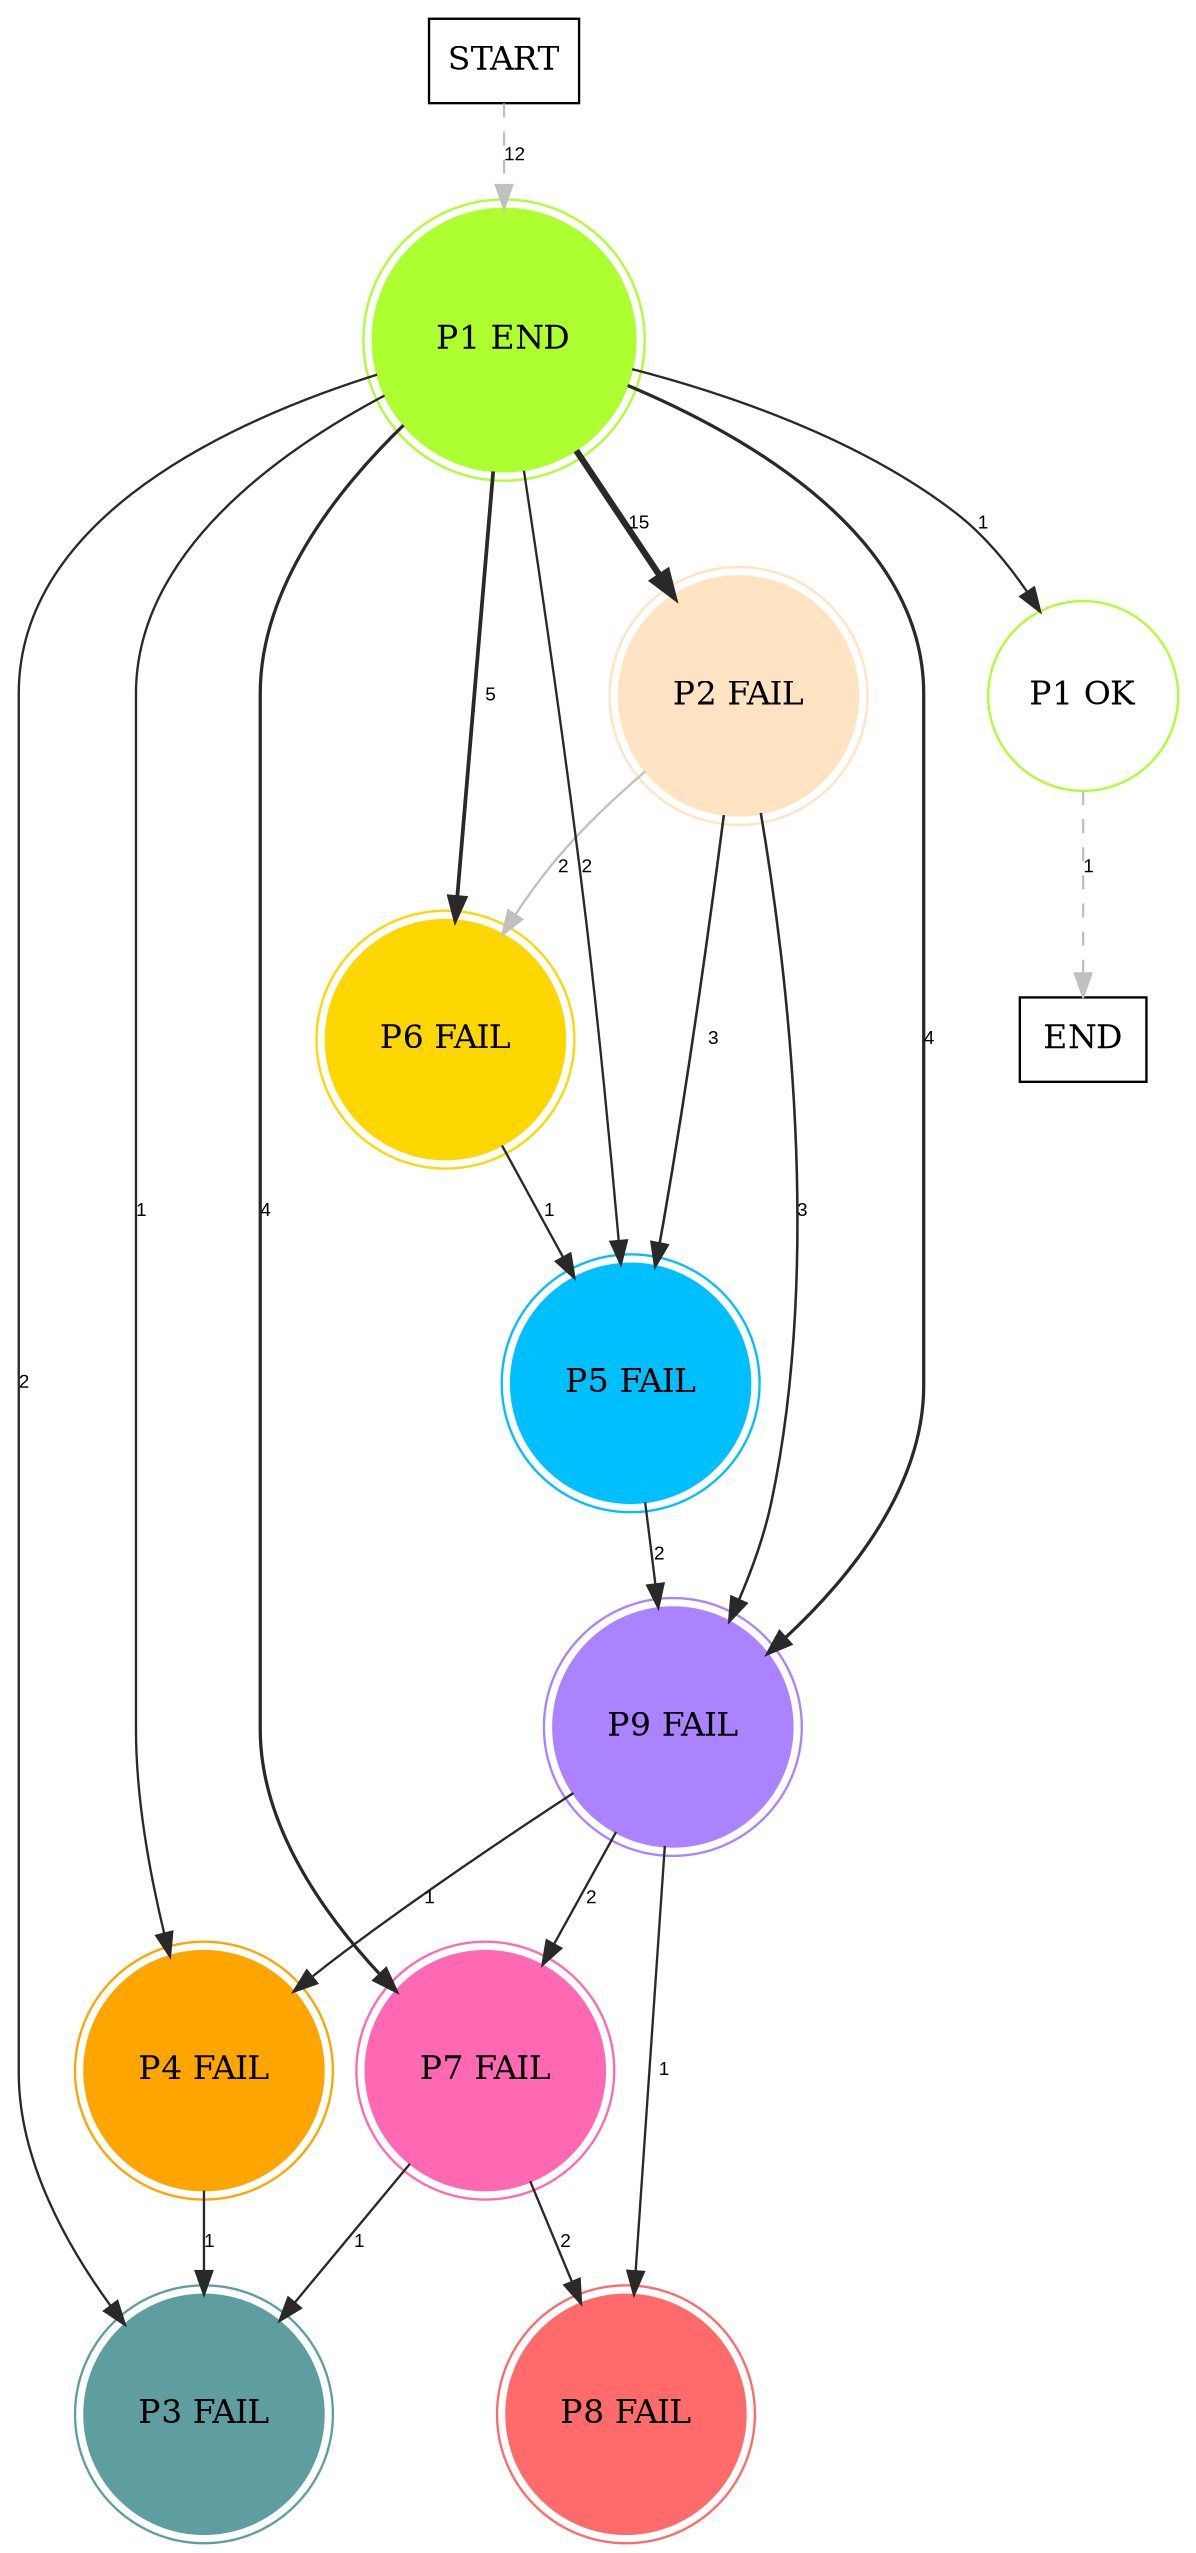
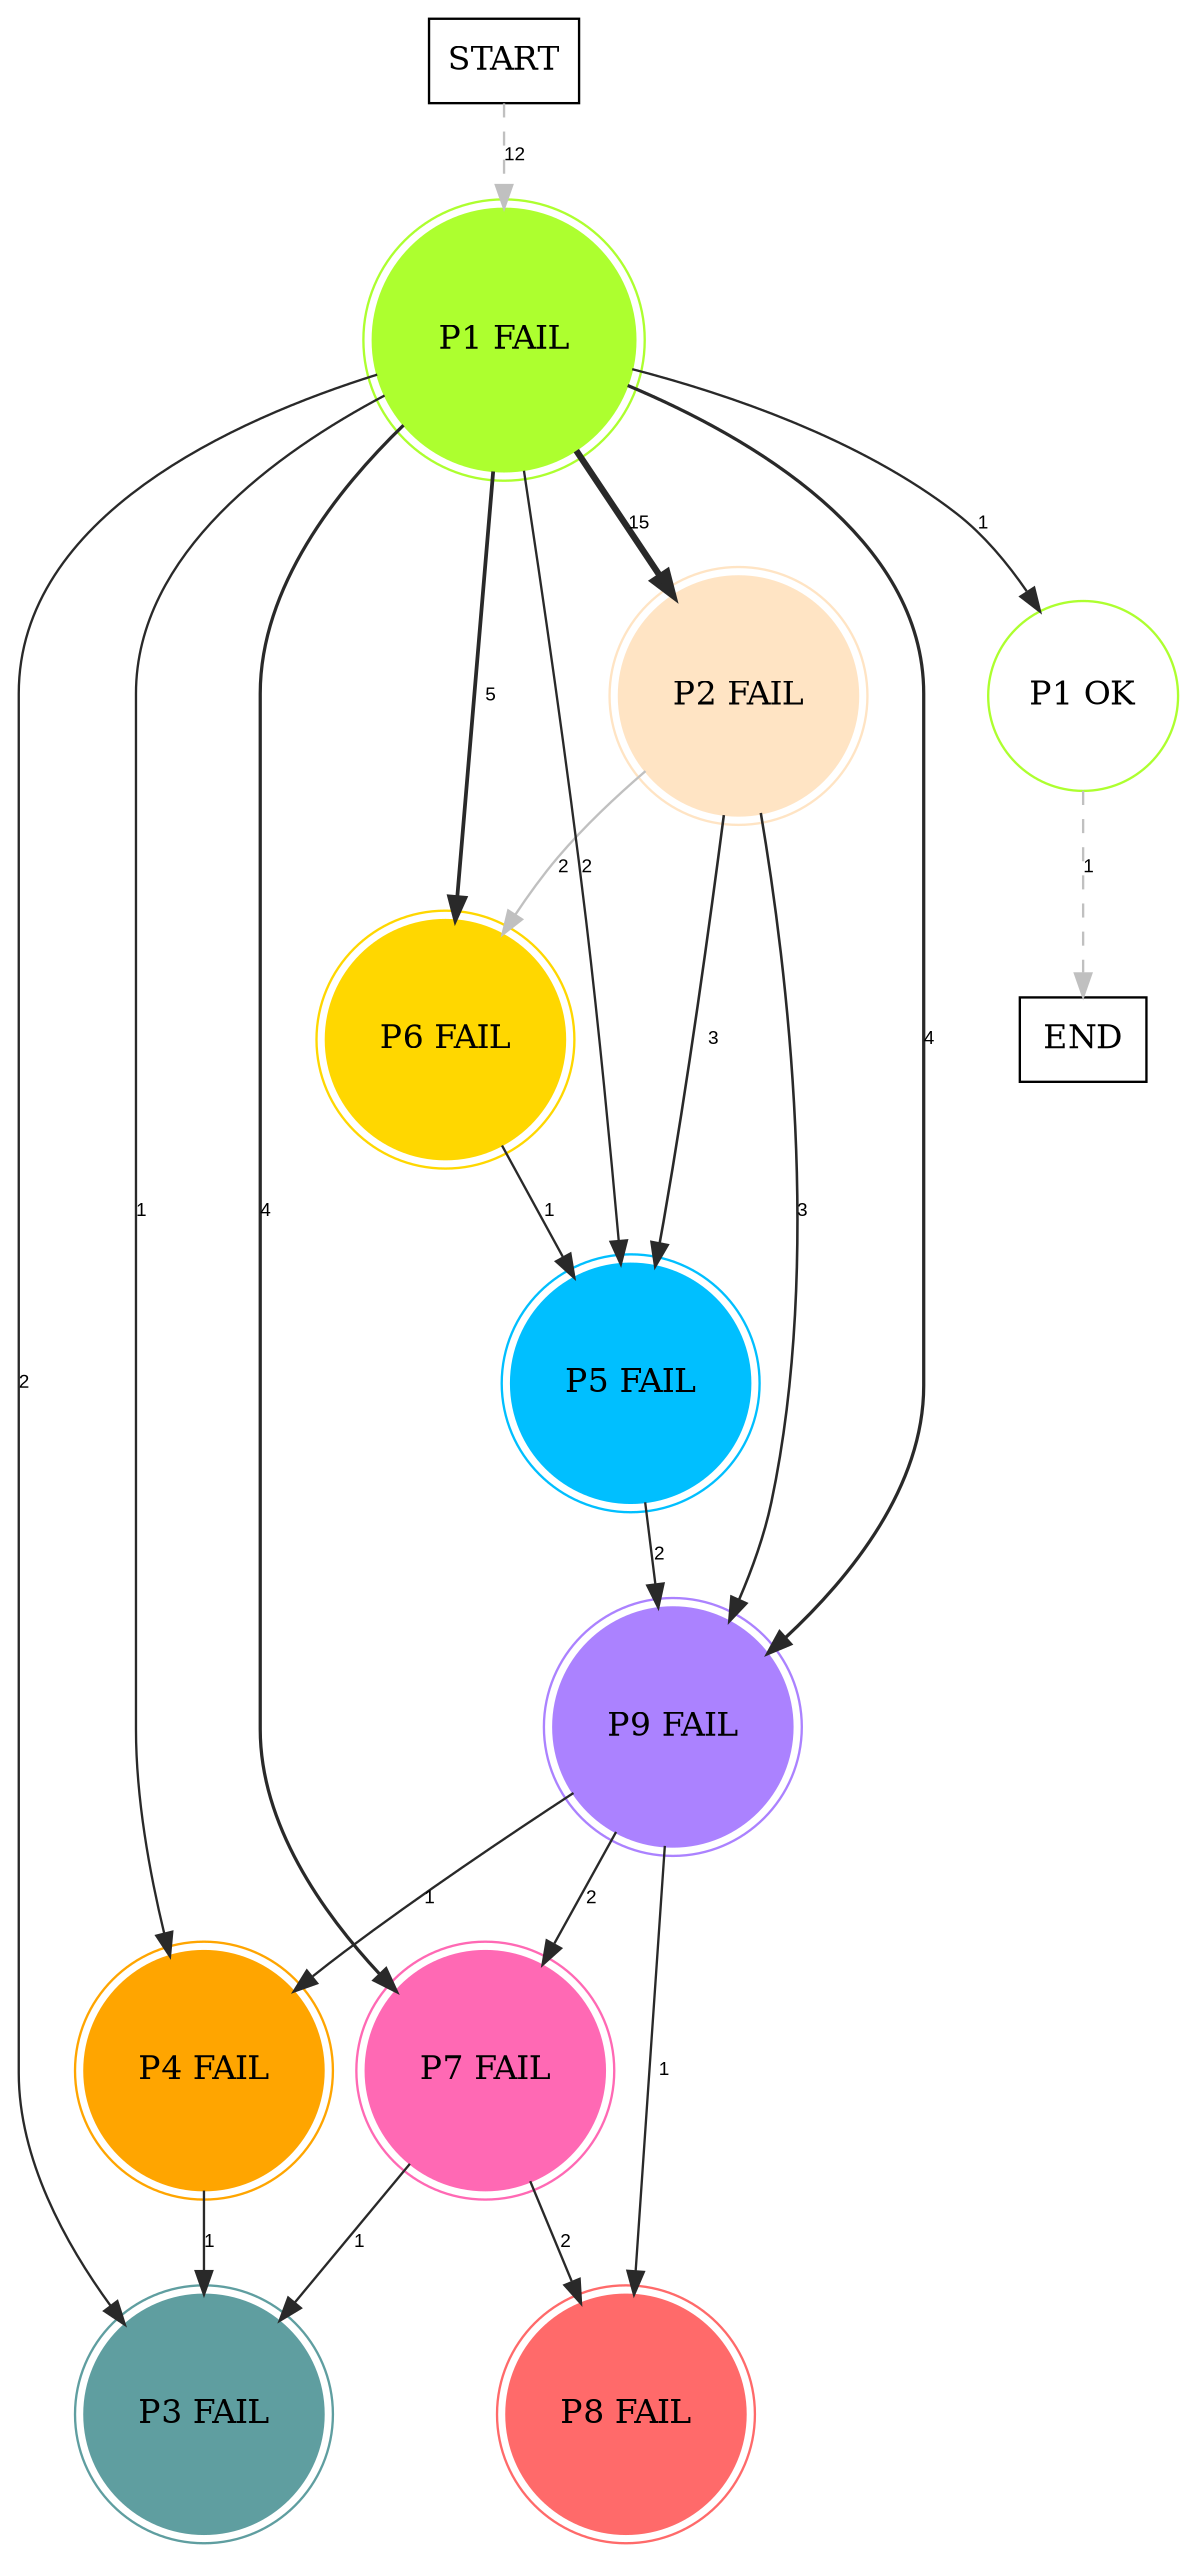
  digraph {
    node [color=greenyellow peripheries=2 shape=circle style=filled]
    edge [color=grey16 fontname=Arial fontsize=8 labelfloat=false penwidth=1]
    "P2 FAIL" [color=bisque]
-   "P1 FAIL" [label="P1 END"]
+   "P1 FAIL"
    "P6 FAIL" [color=gold]
    "P5 FAIL" [color=deepskyblue]
    "P9 FAIL" [color=mediumpurple1]
    "P7 FAIL" [color=hotpink]
    "P3 FAIL" [color=cadetblue]
    "P4 FAIL" [color=orange]
    "P1 OK" [fillcolor=white peripheries=""]
    "P8 FAIL" [color=indianred1]
    END [color=black fillcolor=white shape=box peripheries=""]
    START [color=black fillcolor=white shape=box peripheries=""]
    "P2 FAIL" -> "P6 FAIL" [color=grey label=2]
    "P2 FAIL" -> "P5 FAIL" [label=3 penwidth=1.0986122886681098]
    "P2 FAIL" -> "P9 FAIL" [label=3 penwidth=1.0986122886681098]
    "P1 FAIL" -> "P2 FAIL" [label=15 penwidth=2.70805020110221]
    "P1 FAIL" -> "P6 FAIL" [label=5 penwidth=1.6094379124341003]
    "P1 FAIL" -> "P5 FAIL" [label=2]
    "P1 FAIL" -> "P9 FAIL" [label=4 penwidth=1.3862943611198906]
    "P1 FAIL" -> "P7 FAIL" [label=4 penwidth=1.3862943611198906]
    "P1 FAIL" -> "P3 FAIL" [label=2]
    "P1 FAIL" -> "P4 FAIL" [label=1]
    "P1 FAIL" -> "P1 OK" [label=1]
    "P6 FAIL" -> "P5 FAIL" [label=1]
    "P5 FAIL" -> "P9 FAIL" [label=2]
    "P9 FAIL" -> "P7 FAIL" [label=2]
    "P9 FAIL" -> "P4 FAIL" [label=1]
    "P9 FAIL" -> "P8 FAIL" [label=1]
    "P7 FAIL" -> "P3 FAIL" [label=1]
    "P7 FAIL" -> "P8 FAIL" [label=2]
    "P4 FAIL" -> "P3 FAIL" [label=1]
    "P1 OK" -> END [color=grey label=1 style=dashed penwidth=""]
    START -> "P1 FAIL" [color=grey label=12 style=dashed penwidth=""]
  }
